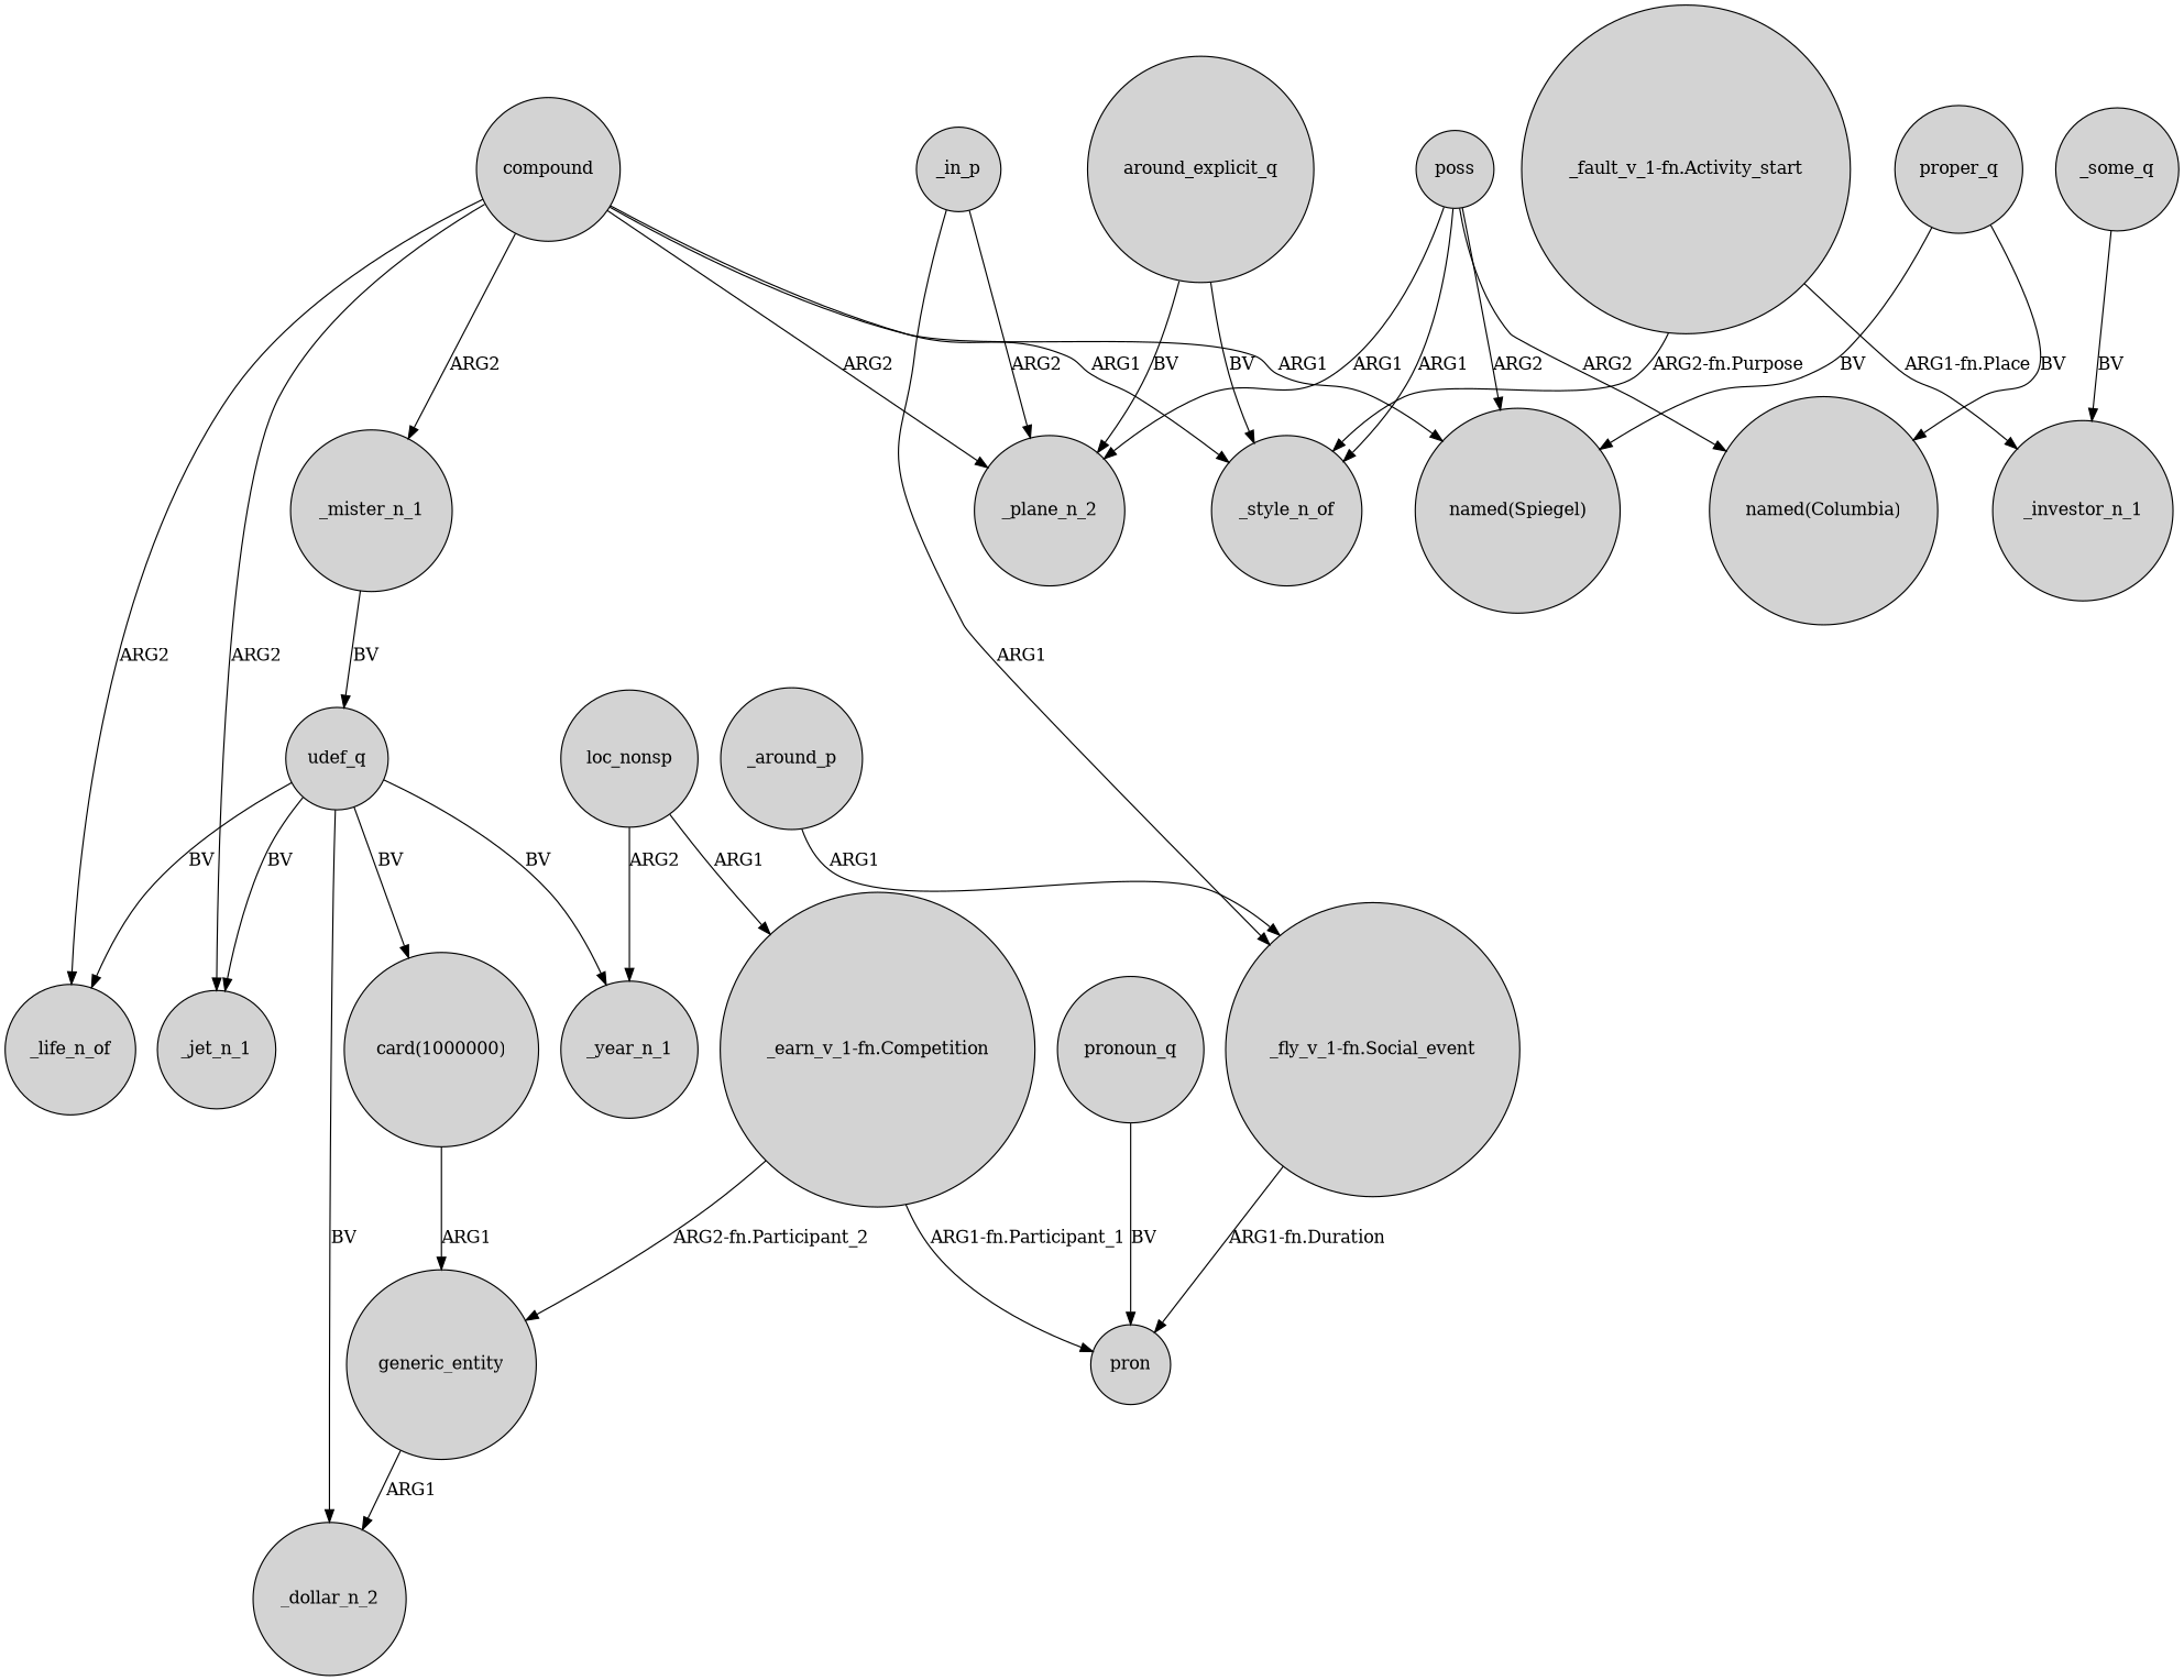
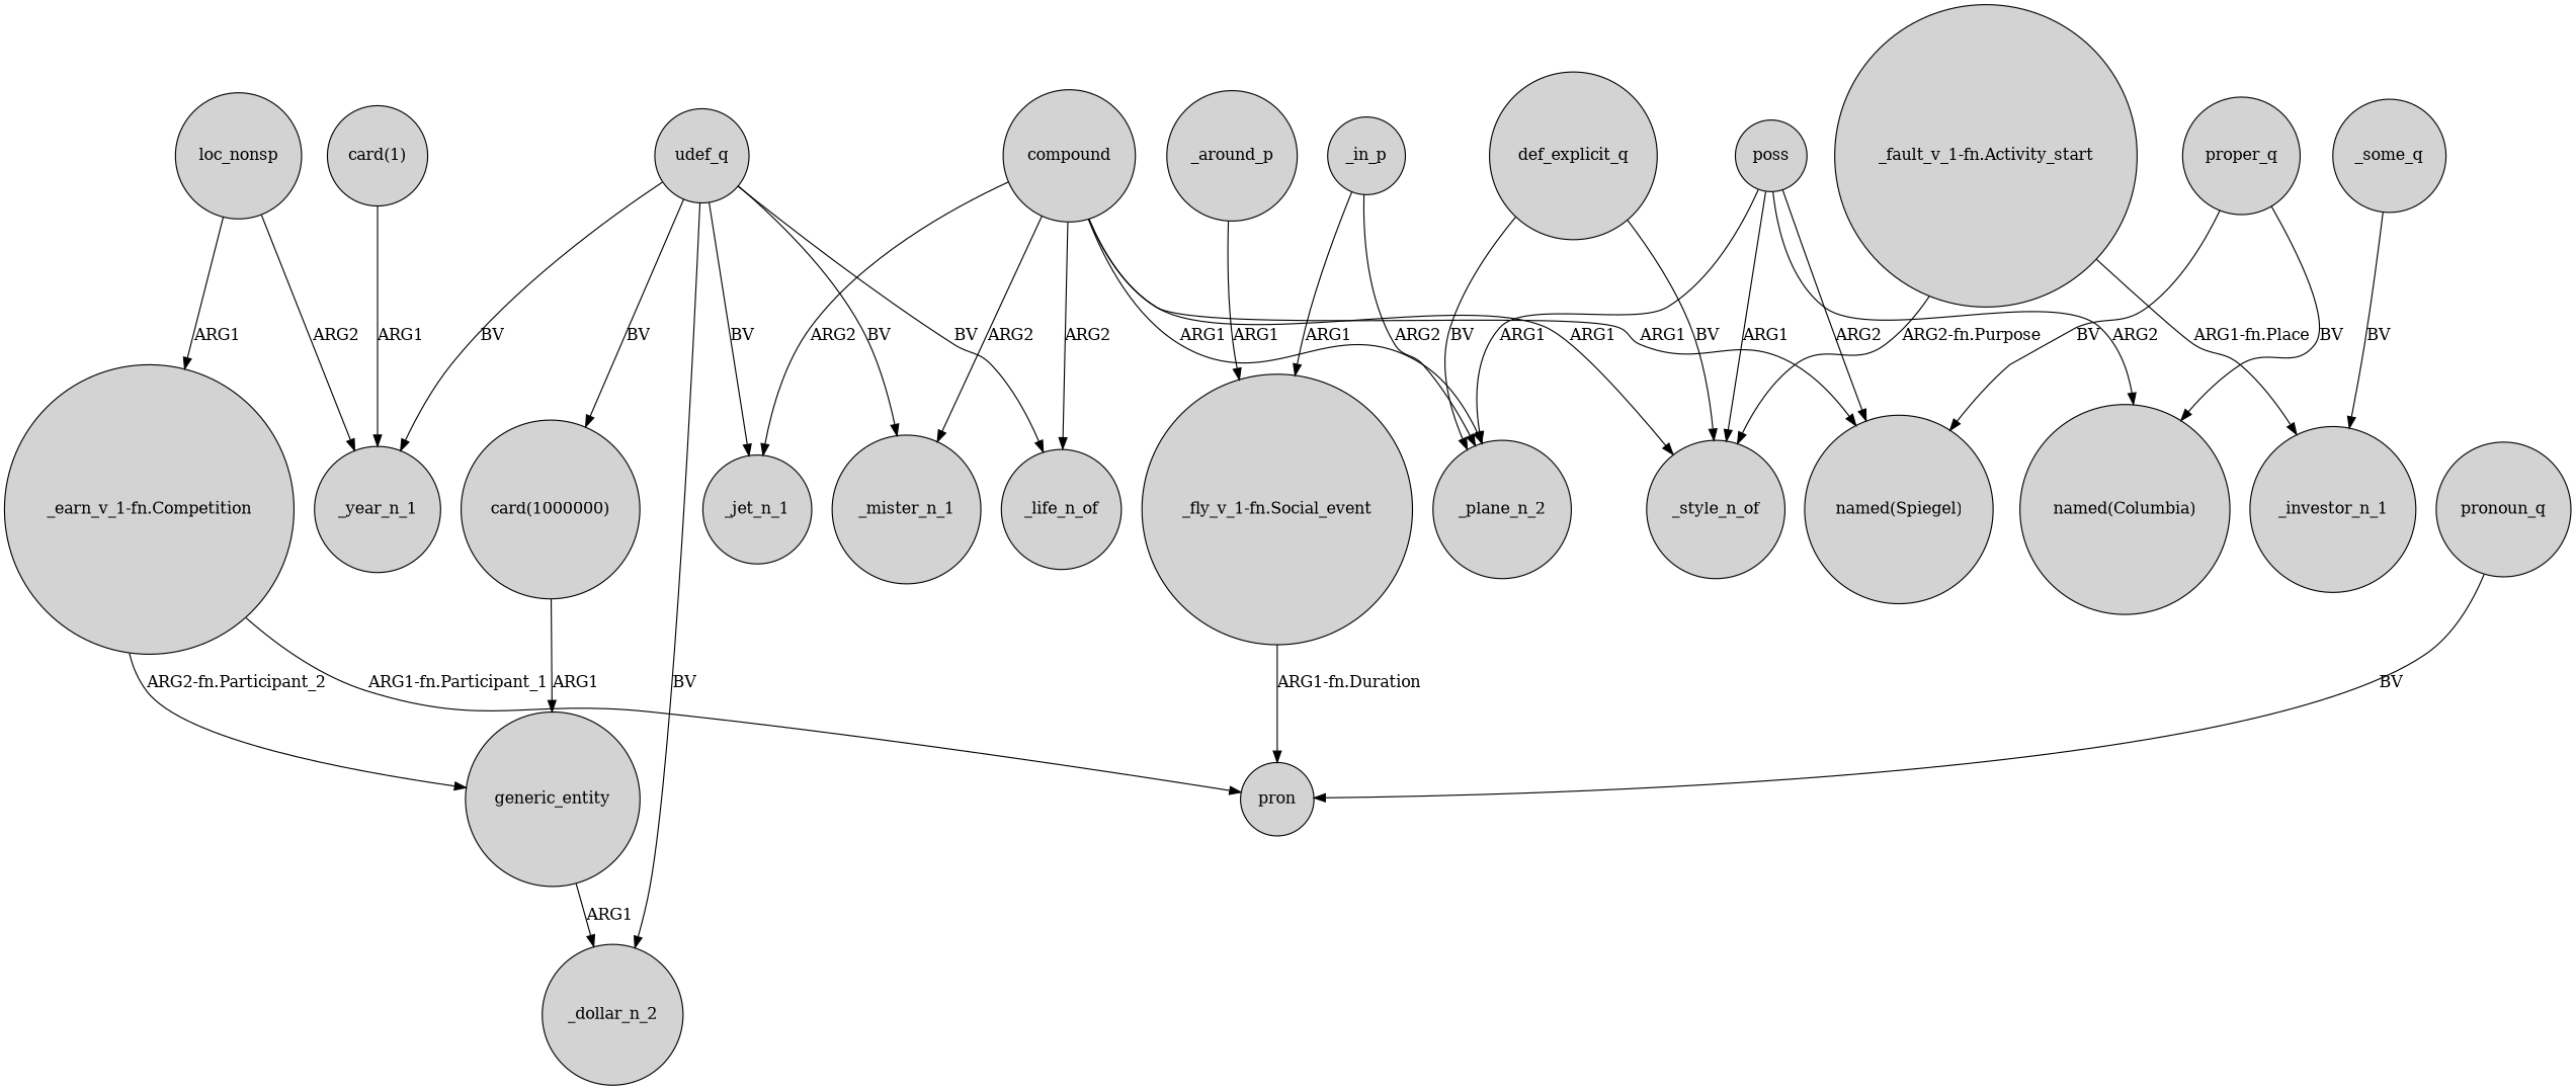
  digraph {
    node [shape=circle style=filled]
    compound
    _mister_n_1
    "named(Spiegel)"
    n4 [label=_plane_n_2]
    _life_n_of
    _style_n_of
    _jet_n_1
    _around_p
    "_fly_v_1-fn.Social_event"
    pron
    proper_q
    "named(Columbia)"
    poss
+   "card(1)"
    _year_n_1
    udef_q
    n17 [label=_dollar_n_2]
    "card(1000000)"
    generic_entity
    loc_nonsp
    "_earn_v_1-fn.Competition"
    "_fault_v_1-fn.Activity_start"
    _investor_n_1
    pronoun_q
-   def_explicit_q [label=around_explicit_q]
+   def_explicit_q
    _in_p
    _some_q
    compound -> _mister_n_1 [label=ARG2]
    compound -> "named(Spiegel)" [label=ARG1]
-   compound -> n4 [label=ARG2]
+   compound -> n4 [label=ARG1]
    compound -> _life_n_of [label=ARG2]
    compound -> _style_n_of [label=ARG1]
    compound -> _jet_n_1 [label=ARG2]
    _around_p -> "_fly_v_1-fn.Social_event" [label=ARG1]
    "_fly_v_1-fn.Social_event" -> pron [label="ARG1-fn.Duration"]
    proper_q -> "named(Spiegel)" [label=BV]
    proper_q -> "named(Columbia)" [label=BV]
    poss -> "named(Spiegel)" [label=ARG2]
    poss -> n4 [label=ARG1]
    poss -> _style_n_of [label=ARG1]
    poss -> "named(Columbia)" [label=ARG2]
-   _mister_n_1 -> udef_q [label=BV]
+   "card(1)" -> _year_n_1 [label=ARG1]
+   udef_q -> _mister_n_1 [label=BV]
    udef_q -> _life_n_of [label=BV]
    udef_q -> _jet_n_1 [label=BV]
    udef_q -> _year_n_1 [label=BV]
    udef_q -> n17 [label=BV]
    udef_q -> "card(1000000)" [label=BV]
    "card(1000000)" -> generic_entity [label=ARG1]
    generic_entity -> n17 [label=ARG1]
    loc_nonsp -> _year_n_1 [label=ARG2]
    loc_nonsp -> "_earn_v_1-fn.Competition" [label=ARG1]
    "_earn_v_1-fn.Competition" -> pron [label="ARG1-fn.Participant_1"]
    "_earn_v_1-fn.Competition" -> generic_entity [label="ARG2-fn.Participant_2"]
    "_fault_v_1-fn.Activity_start" -> _style_n_of [label="ARG2-fn.Purpose"]
    "_fault_v_1-fn.Activity_start" -> _investor_n_1 [label="ARG1-fn.Place"]
    pronoun_q -> pron [label=BV]
    def_explicit_q -> n4 [label=BV]
    def_explicit_q -> _style_n_of [label=BV]
    _in_p -> n4 [label=ARG2]
    _in_p -> "_fly_v_1-fn.Social_event" [label=ARG1]
    _some_q -> _investor_n_1 [label=BV]
  }
